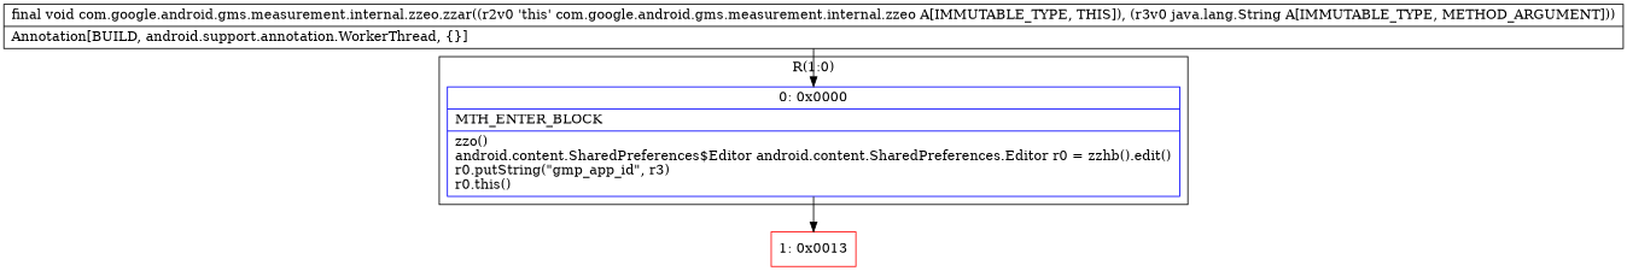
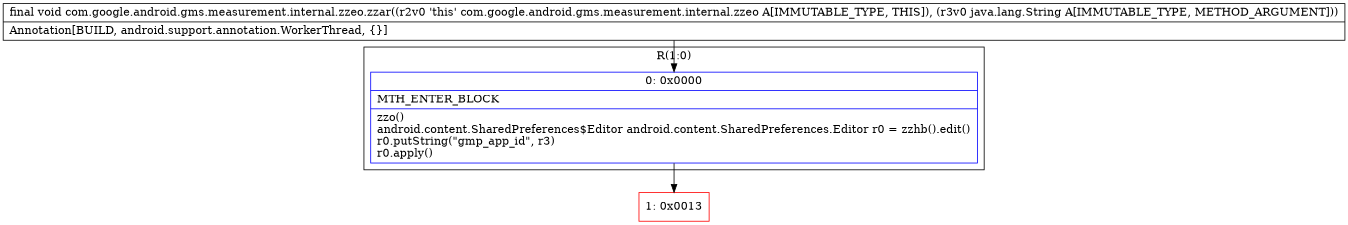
  digraph {
    node [shape=record]
-   n1 [color=blue label="{0\:\ 0x0000|MTH_ENTER_BLOCK\l|zzo()\landroid.content.SharedPreferences$Editor android.content.SharedPreferences.Editor r0 = zzhb().edit()\lr0.putString(\"gmp_app_id\", r3)\lr0.this()\l}"]
+   n1 [color=blue label="{0\:\ 0x0000|MTH_ENTER_BLOCK\l|zzo()\landroid.content.SharedPreferences$Editor android.content.SharedPreferences.Editor r0 = zzhb().edit()\lr0.putString(\"gmp_app_id\", r3)\lr0.apply()\l}"]
    n2 [color=red label="{1\:\ 0x0013}"]
    n3 [label="{final void com.google.android.gms.measurement.internal.zzeo.zzar((r2v0 'this' com.google.android.gms.measurement.internal.zzeo A[IMMUTABLE_TYPE, THIS]), (r3v0 java.lang.String A[IMMUTABLE_TYPE, METHOD_ARGUMENT]))  | Annotation[BUILD, android.support.annotation.WorkerThread, \{\}]\l}"]
    subgraph cluster_1 {
      label="R(1:0)"
      n1
    }
    n1 -> n2
    n3 -> n1
  }
